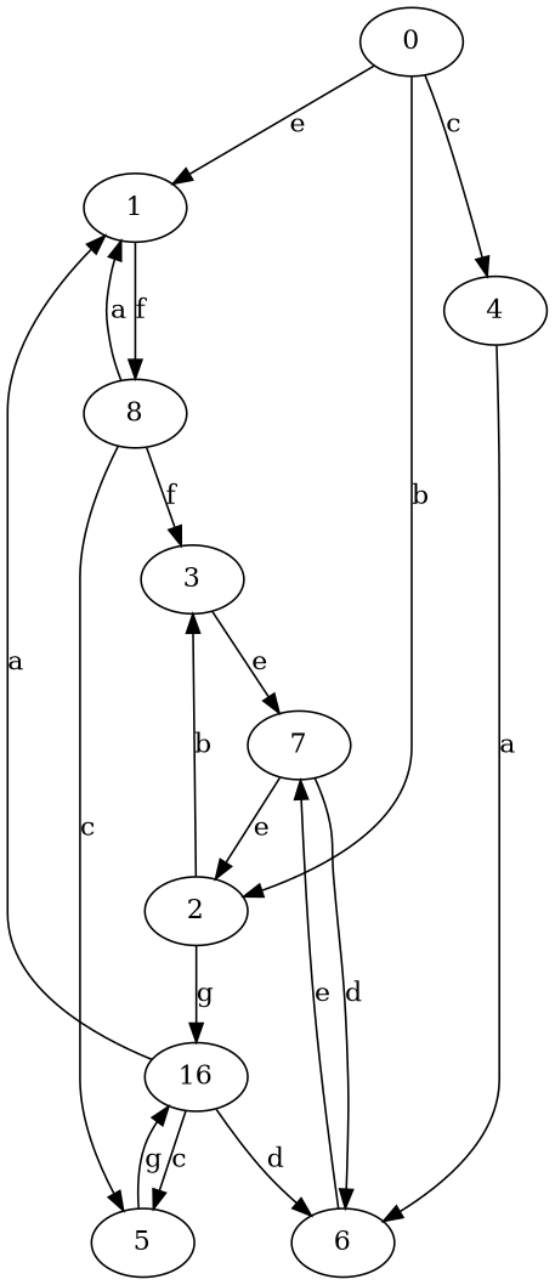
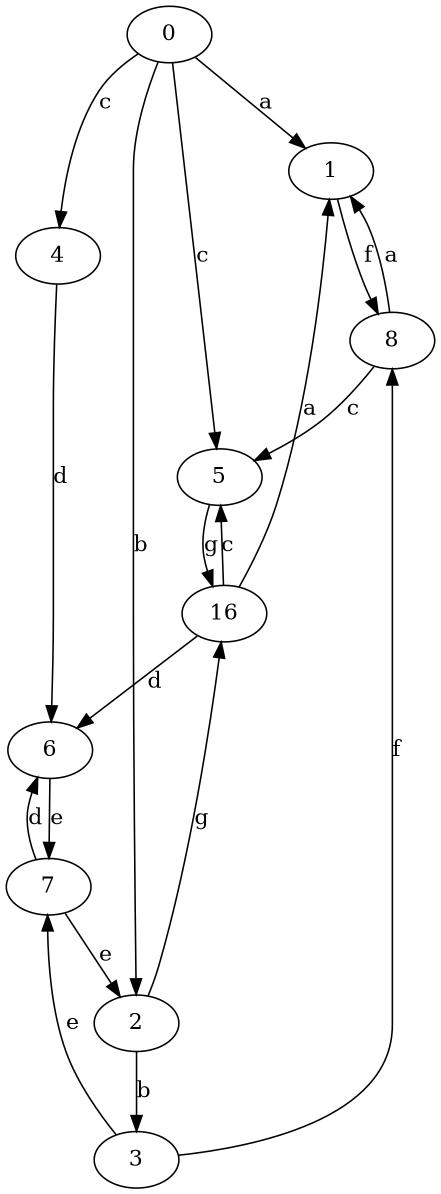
  strict digraph {
    1
    8
    5
    0
    2
    4
    3
    n8 [label=16]
    6
    7
    1 -> 8 [label=f]
    8 -> 1 [label=a]
    8 -> 5 [label=c]
    5 -> n8 [label=g]
-   0 -> 1 [label=e]
+   0 -> 1 [label=a]
+   0 -> 5 [label=c]
    0 -> 2 [label=b]
    0 -> 4 [label=c]
    2 -> 3 [label=b]
    2 -> n8 [label=g]
-   4 -> 6 [label=a]
-   8 -> 3 [label=f]
+   4 -> 6 [label=d]
+   3 -> 8 [label=f]
    3 -> 7 [label=e]
    n8 -> 1 [label=a]
    n8 -> 5 [label=c]
    n8 -> 6 [label=d]
    6 -> 7 [label=e]
    7 -> 2 [label=e]
    7 -> 6 [label=d]
  }
